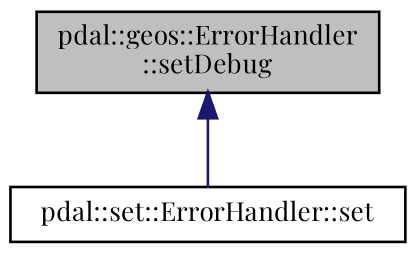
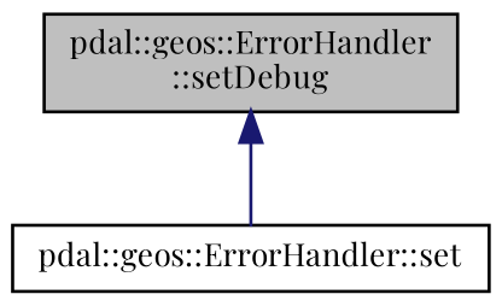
  digraph {
    rankdir=TB
    fontname="Playfair Display"
    node [color=black fontname="Playfair Display" fontsize=10 shape=record style=filled]
    n1 [fillcolor=grey75 fontcolor=black height=0.2 label="pdal::geos::ErrorHandler\l::setDebug" width=0.4]
-   n2 [fillcolor=white height=0.2 label="pdal::set::ErrorHandler::set" width=0.4]
+   n2 [fillcolor=white height=0.2 label="pdal::geos::ErrorHandler::set" width=0.4]
    n1 -> n2 [color=midnightblue dir=back fontname="Playfair Display" fontsize=10 labelfontname=Helvetica labelfontsize=10 style=solid]
  }
